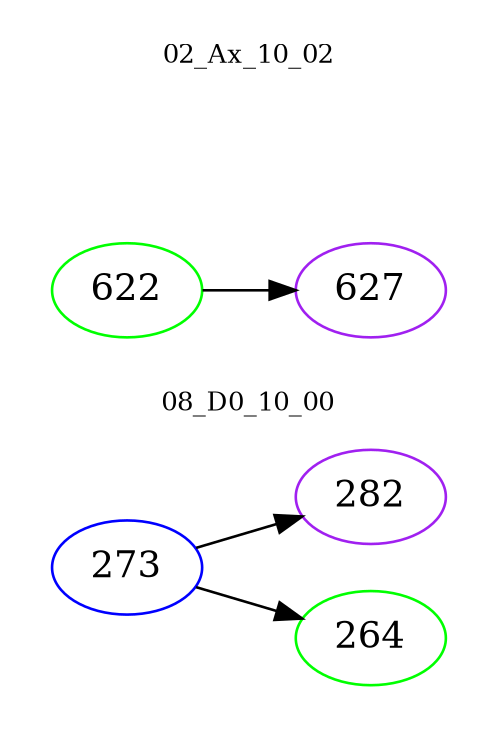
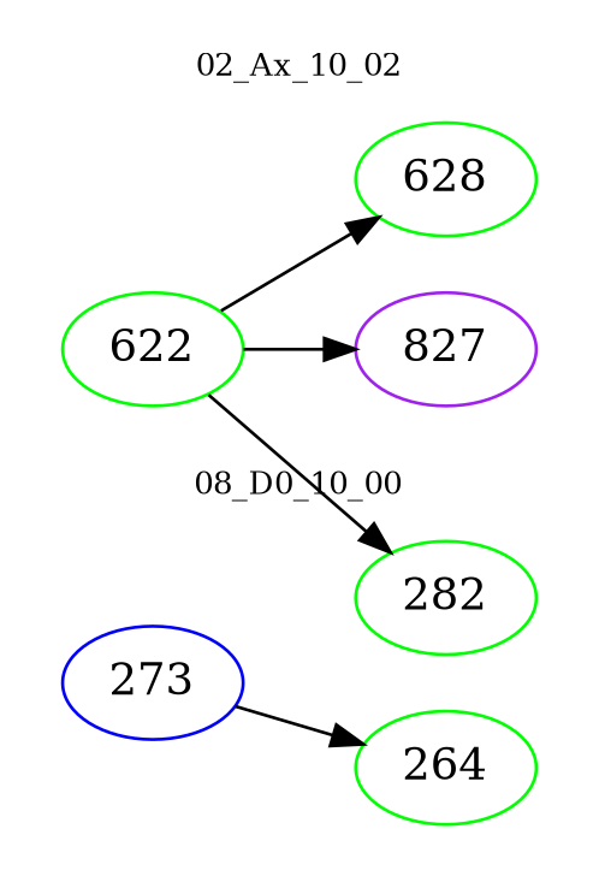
  digraph {
    rankdir=LR
    node [color=green]
    edge [color=black]
    n1 [label=622]
-   n2 [color=purple label=627]
+   n2 [color=purple label=827]
+   n3 [label=628]
    n4 [color=blue label=273]
    n5 [label=264]
-   n6 [color=purple label=282]
+   n6 [label=282]
    subgraph cluster_1 {
      color=white
      fontsize=10
      label="02_Ax_10_02"
      n1
      n2
+     n3
    }
    subgraph cluster_2 {
      color=white
      fontsize=10
      label="08_D0_10_00"
      n4
      n5
      n6
    }
    n1 -> n2
+   n1 -> n3
    n4 -> n5
-   n4 -> n6
+   n1 -> n6
  }
